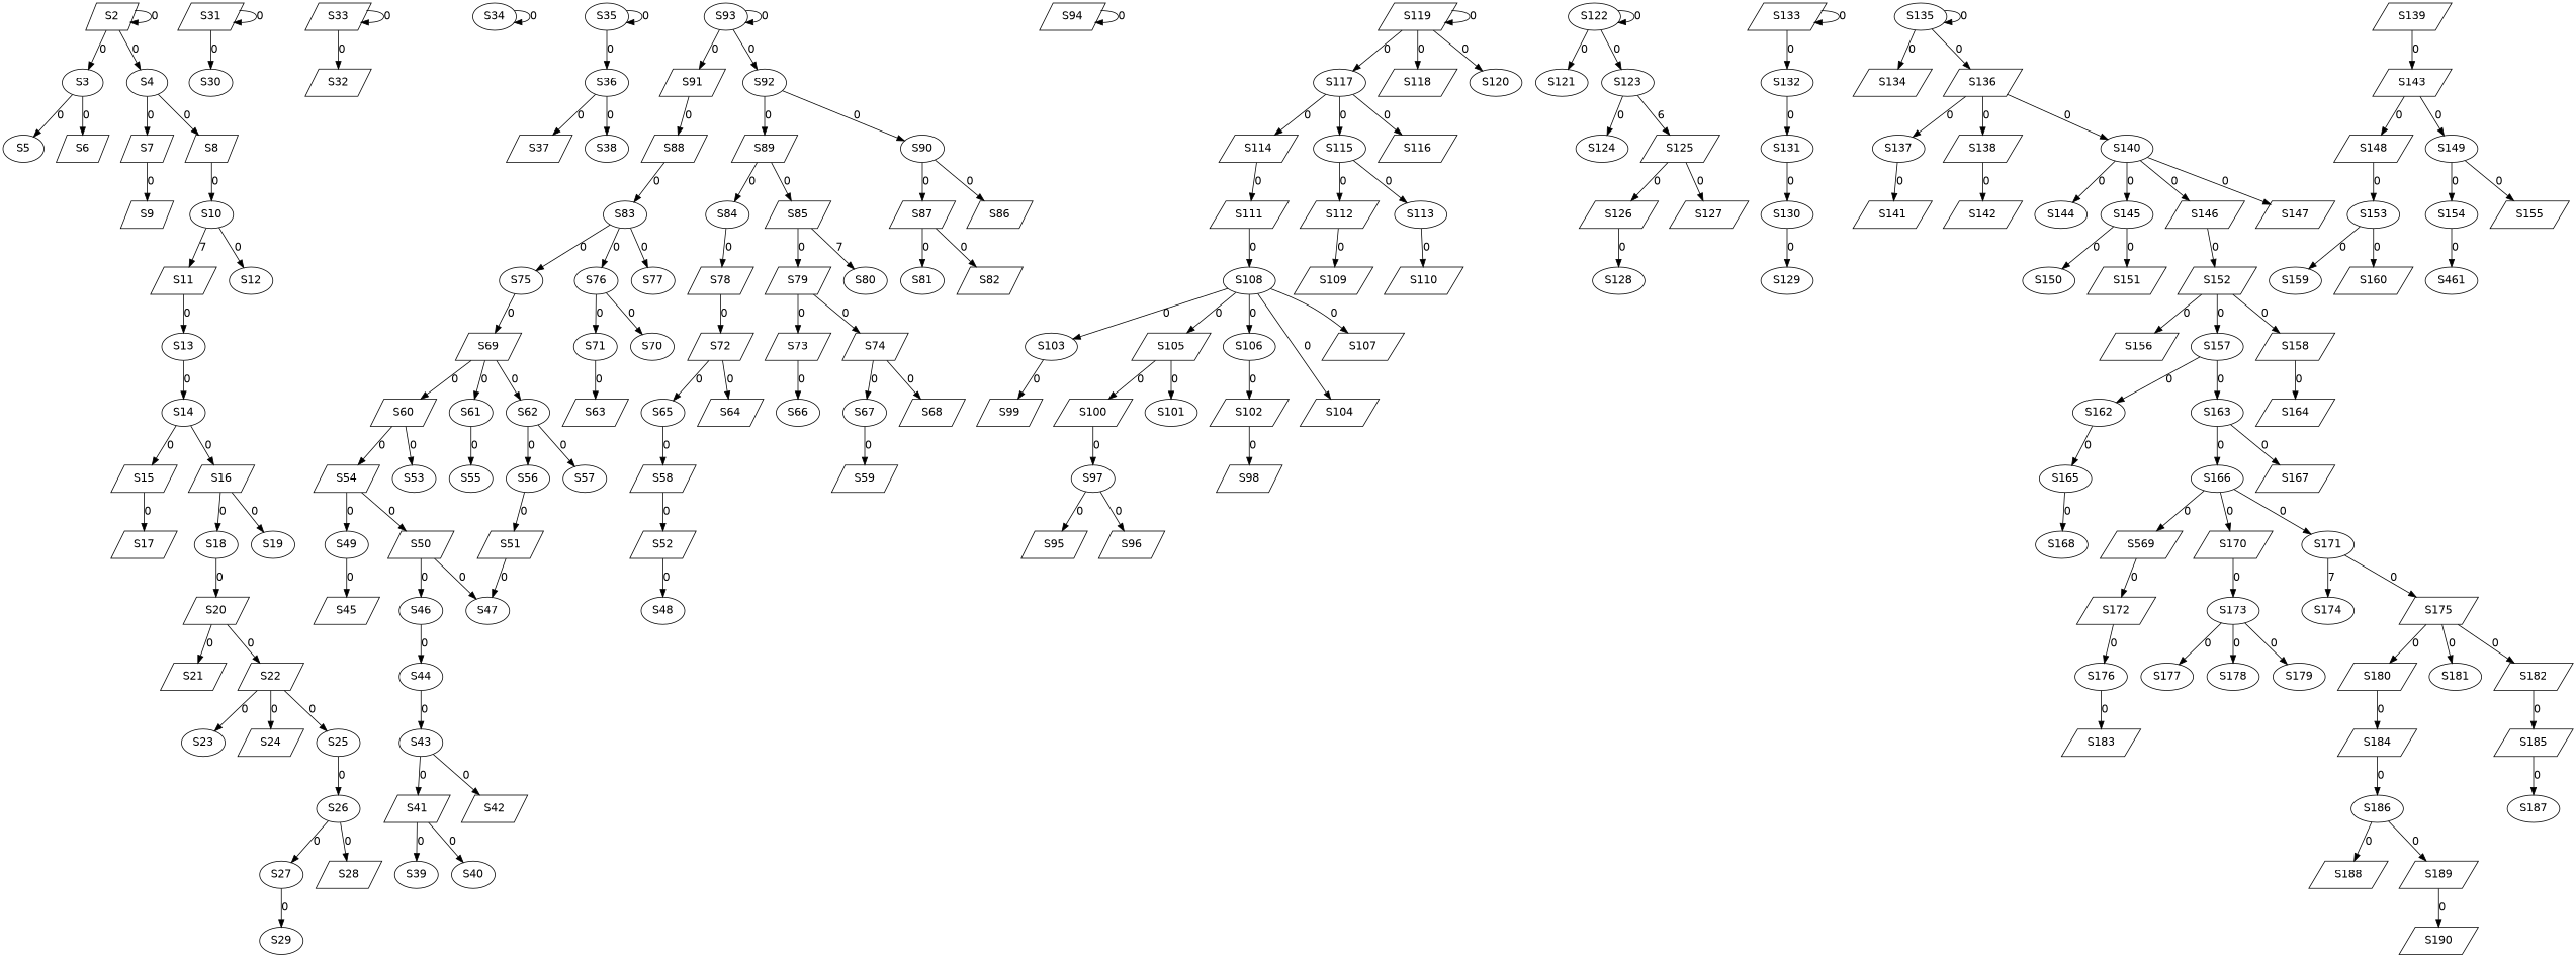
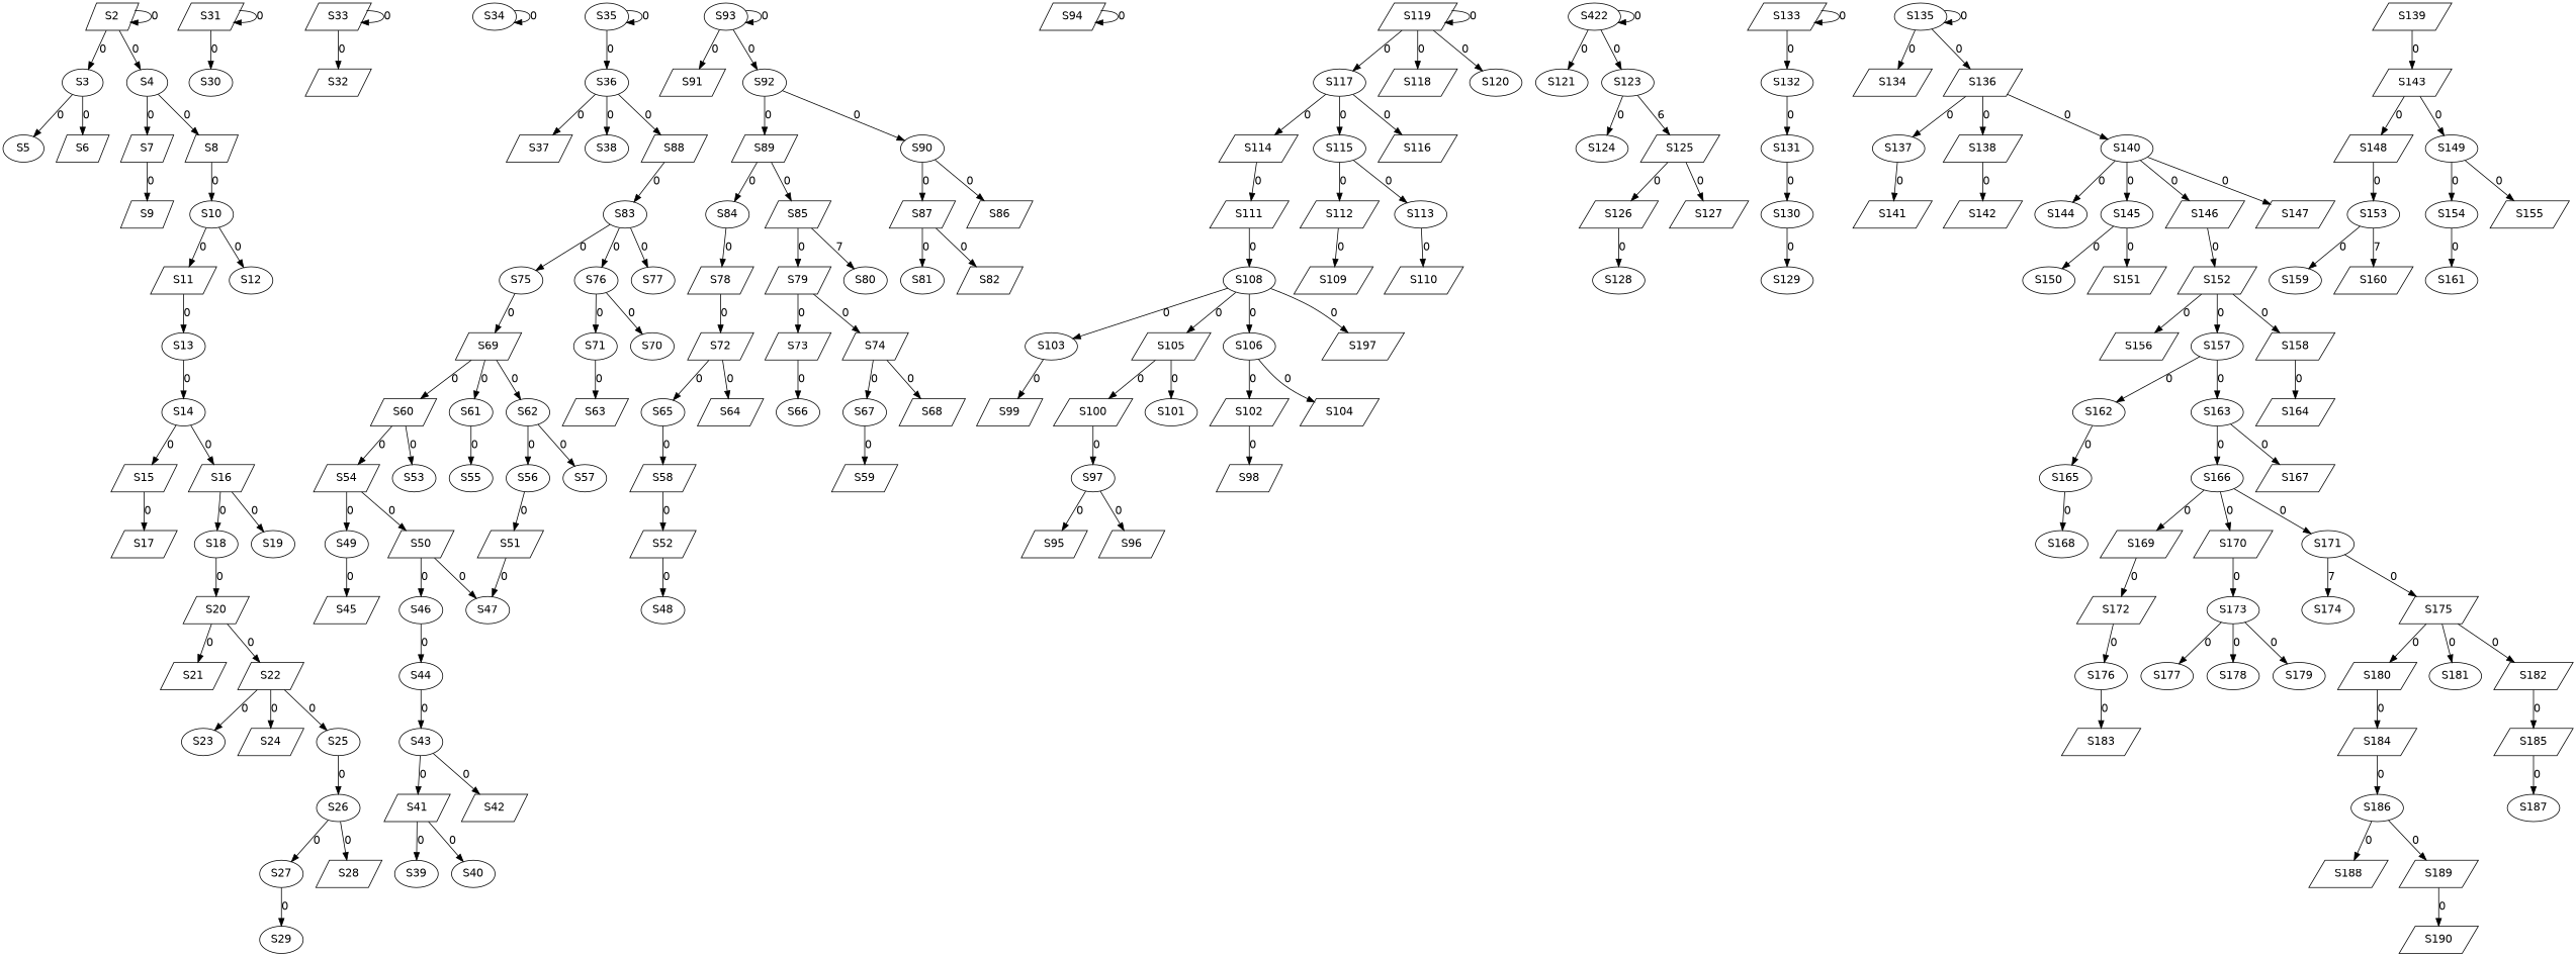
  strict digraph {
    fontname="DejaVu Sans"
    node [fontname="DejaVu Sans" shape=parallelogram]
    edge [fontname="DejaVu Sans"]
    S2
    S3 [shape=ellipse]
    S4 [shape=ellipse]
    S5 [shape=ellipse]
    S6
    S7
    S8
    S9
    S10 [shape=ellipse]
    S11
    S12 [shape=ellipse]
    S13 [shape=ellipse]
    S14 [shape=ellipse]
    S15
    S16
    S17
    S18 [shape=ellipse]
    S19 [shape=ellipse]
    S20
    S21
    S22
    S23 [shape=ellipse]
    S24
    S25 [shape=ellipse]
    S26 [shape=ellipse]
    S27 [shape=ellipse]
    S28
    S29 [shape=ellipse]
    S31
    S30 [shape=ellipse]
    S33
    S32
    S34 [shape=ellipse]
    S35 [shape=ellipse]
    S36 [shape=ellipse]
    S37
    S38 [shape=ellipse]
    S39 [shape=ellipse]
    S41
    S40 [shape=ellipse]
    S43 [shape=ellipse]
    S42
    S44 [shape=ellipse]
    S46 [shape=ellipse]
    S49 [shape=ellipse]
    S45
    S50
    S47 [shape=ellipse]
    S51
    S48 [shape=ellipse]
    S52
    S54
    S56 [shape=ellipse]
    S58
    S60
    S53 [shape=ellipse]
    S61 [shape=ellipse]
    S55 [shape=ellipse]
    S62 [shape=ellipse]
    S57 [shape=ellipse]
    S65 [shape=ellipse]
    S67 [shape=ellipse]
    S59
    S69
    S71 [shape=ellipse]
    S63
    S72
    S64
    S66 [shape=ellipse]
    S73
    S74
    S68
    S75 [shape=ellipse]
    S76 [shape=ellipse]
    S70 [shape=ellipse]
    S78
    S79
    S83 [shape=ellipse]
    S77 [shape=ellipse]
    S84 [shape=ellipse]
    S85
    S80 [shape=ellipse]
    S81 [shape=ellipse]
    S87
    S82
    S88
    S89
    S90 [shape=ellipse]
    S86
    S91
    S92 [shape=ellipse]
    S93 [shape=ellipse]
    S94
    S97 [shape=ellipse]
    S95
    S96
    S100
    S102
    S98
    S103 [shape=ellipse]
    S99
    S105
    S101 [shape=ellipse]
    S106 [shape=ellipse]
    S108 [shape=ellipse]
    S104
-   S107
+   S107 [label=S197]
    S111
    S112
    S109
    S113 [shape=ellipse]
    S110
    S114
    S115 [shape=ellipse]
    S117 [shape=ellipse]
    S116
    S119
    S118
    S120 [shape=ellipse]
-   S122 [shape=ellipse]
+   S122 [shape=ellipse label=S422]
    S121 [shape=ellipse]
    S123 [shape=ellipse]
    S124 [shape=ellipse]
    S125
    S126
    S127
    S128 [shape=ellipse]
    S130 [shape=ellipse]
    S129 [shape=ellipse]
    S131 [shape=ellipse]
    S132 [shape=ellipse]
    S133
    S135 [shape=ellipse]
    S134
    S136
    S137 [shape=ellipse]
    S138
    S140 [shape=ellipse]
    S141
    S142
    S139
    S143
    S144 [shape=ellipse]
    S145 [shape=ellipse]
    S146
    S147
    S148
    S149 [shape=ellipse]
    S150 [shape=ellipse]
    S151
    S152
    S153 [shape=ellipse]
    S154 [shape=ellipse]
    S155
    S156
    S157 [shape=ellipse]
    S158
    S159 [shape=ellipse]
    S160
-   S161 [shape=ellipse label=S461]
+   S161 [shape=ellipse]
    S162 [shape=ellipse]
    S163 [shape=ellipse]
    S164
    S165 [shape=ellipse]
    S166 [shape=ellipse]
    S167
    S168 [shape=ellipse]
-   S169 [label=S569]
+   S169
    S170
    S171 [shape=ellipse]
    S172
    S173 [shape=ellipse]
    S174 [shape=ellipse]
    S175
    S176 [shape=ellipse]
    S177 [shape=ellipse]
    S178 [shape=ellipse]
    S179 [shape=ellipse]
    S180
    S181 [shape=ellipse]
    S182
    S183
    S184
    S185
    S186 [shape=ellipse]
    S187 [shape=ellipse]
    S188
    S189
    S190
    S2 -> S2 [label=0]
    S2 -> S3 [label=0]
    S2 -> S4 [label=0]
    S3 -> S5 [label=0]
    S3 -> S6 [label=0]
    S4 -> S7 [label=0]
    S4 -> S8 [label=0]
    S7 -> S9 [label=0]
    S8 -> S10 [label=0]
-   S10 -> S11 [label=7]
+   S10 -> S11 [label=0]
    S10 -> S12 [label=0]
    S11 -> S13 [label=0]
    S13 -> S14 [label=0]
    S14 -> S15 [label=0]
    S14 -> S16 [label=0]
    S15 -> S17 [label=0]
    S16 -> S18 [label=0]
    S16 -> S19 [label=0]
    S18 -> S20 [label=0]
    S20 -> S21 [label=0]
    S20 -> S22 [label=0]
    S22 -> S23 [label=0]
    S22 -> S24 [label=0]
    S22 -> S25 [label=0]
    S25 -> S26 [label=0]
    S26 -> S27 [label=0]
    S26 -> S28 [label=0]
    S27 -> S29 [label=0]
    S31 -> S31 [label=0]
    S31 -> S30 [label=0]
    S33 -> S33 [label=0]
    S33 -> S32 [label=0]
    S34 -> S34 [label=0]
    S35 -> S35 [label=0]
    S35 -> S36 [label=0]
    S36 -> S37 [label=0]
    S36 -> S38 [label=0]
    S41 -> S39 [label=0]
    S41 -> S40 [label=0]
    S43 -> S41 [label=0]
    S43 -> S42 [label=0]
    S44 -> S43 [label=0]
    S46 -> S44 [label=0]
    S49 -> S45 [label=0]
    S50 -> S46 [label=0]
    S50 -> S47 [label=0]
    S51 -> S47 [label=0]
    S52 -> S48 [label=0]
    S54 -> S49 [label=0]
    S54 -> S50 [label=0]
    S56 -> S51 [label=0]
    S58 -> S52 [label=0]
    S60 -> S54 [label=0]
    S60 -> S53 [label=0]
    S61 -> S55 [label=0]
    S62 -> S56 [label=0]
    S62 -> S57 [label=0]
    S65 -> S58 [label=0]
    S67 -> S59 [label=0]
    S69 -> S60 [label=0]
    S69 -> S61 [label=0]
    S69 -> S62 [label=0]
    S71 -> S63 [label=0]
    S72 -> S65 [label=0]
    S72 -> S64 [label=0]
    S73 -> S66 [label=0]
    S74 -> S67 [label=0]
    S74 -> S68 [label=0]
    S75 -> S69 [label=0]
    S76 -> S71 [label=0]
    S76 -> S70 [label=0]
    S78 -> S72 [label=0]
    S79 -> S73 [label=0]
    S79 -> S74 [label=0]
    S83 -> S75 [label=0]
    S83 -> S76 [label=0]
    S83 -> S77 [label=0]
    S84 -> S78 [label=0]
    S85 -> S79 [label=0]
    S85 -> S80 [label=7]
    S87 -> S81 [label=0]
    S87 -> S82 [label=0]
    S88 -> S83 [label=0]
    S89 -> S84 [label=0]
    S89 -> S85 [label=0]
    S90 -> S87 [label=0]
    S90 -> S86 [label=0]
-   S91 -> S88 [label=0]
+   S36 -> S88 [label=0]
    S92 -> S89 [label=0]
    S92 -> S90 [label=0]
    S93 -> S91 [label=0]
    S93 -> S92 [label=0]
    S93 -> S93 [label=0]
    S94 -> S94 [label=0]
    S97 -> S95 [label=0]
    S97 -> S96 [label=0]
    S100 -> S97 [label=0]
    S102 -> S98 [label=0]
    S103 -> S99 [label=0]
    S105 -> S100 [label=0]
    S105 -> S101 [label=0]
    S106 -> S102 [label=0]
    S108 -> S103 [label=0]
    S108 -> S105 [label=0]
    S108 -> S106 [label=0]
-   S108 -> S104 [label=0]
+   S106 -> S104 [label=0]
    S108 -> S107 [label=0]
    S111 -> S108 [label=0]
    S112 -> S109 [label=0]
    S113 -> S110 [label=0]
    S114 -> S111 [label=0]
    S115 -> S112 [label=0]
    S115 -> S113 [label=0]
    S117 -> S114 [label=0]
    S117 -> S115 [label=0]
    S117 -> S116 [label=0]
    S119 -> S117 [label=0]
    S119 -> S119 [label=0]
    S119 -> S118 [label=0]
    S119 -> S120 [label=0]
    S122 -> S122 [label=0]
    S122 -> S121 [label=0]
    S122 -> S123 [label=0]
    S123 -> S124 [label=0]
    S123 -> S125 [label=6]
    S125 -> S126 [label=0]
    S125 -> S127 [label=0]
    S126 -> S128 [label=0]
    S130 -> S129 [label=0]
    S131 -> S130 [label=0]
    S132 -> S131 [label=0]
    S133 -> S132 [label=0]
    S133 -> S133 [label=0]
    S135 -> S135 [label=0]
    S135 -> S134 [label=0]
    S135 -> S136 [label=0]
    S136 -> S137 [label=0]
    S136 -> S138 [label=0]
    S136 -> S140 [label=0]
    S137 -> S141 [label=0]
    S138 -> S142 [label=0]
    S140 -> S144 [label=0]
    S140 -> S145 [label=0]
    S140 -> S146 [label=0]
    S140 -> S147 [label=0]
    S139 -> S143 [label=0]
    S143 -> S148 [label=0]
    S143 -> S149 [label=0]
    S145 -> S150 [label=0]
    S145 -> S151 [label=0]
    S146 -> S152 [label=0]
    S148 -> S153 [label=0]
    S149 -> S154 [label=0]
    S149 -> S155 [label=0]
    S152 -> S156 [label=0]
    S152 -> S157 [label=0]
    S152 -> S158 [label=0]
    S153 -> S159 [label=0]
-   S153 -> S160 [label=0]
+   S153 -> S160 [label=7]
    S154 -> S161 [label=0]
    S157 -> S162 [label=0]
    S157 -> S163 [label=0]
    S158 -> S164 [label=0]
    S162 -> S165 [label=0]
    S163 -> S166 [label=0]
    S163 -> S167 [label=0]
    S165 -> S168 [label=0]
    S166 -> S169 [label=0]
    S166 -> S170 [label=0]
    S166 -> S171 [label=0]
    S169 -> S172 [label=0]
    S170 -> S173 [label=0]
    S171 -> S174 [label=7]
    S171 -> S175 [label=0]
    S172 -> S176 [label=0]
    S173 -> S177 [label=0]
    S173 -> S178 [label=0]
    S173 -> S179 [label=0]
    S175 -> S180 [label=0]
    S175 -> S181 [label=0]
    S175 -> S182 [label=0]
    S176 -> S183 [label=0]
    S180 -> S184 [label=0]
    S182 -> S185 [label=0]
    S184 -> S186 [label=0]
    S185 -> S187 [label=0]
    S186 -> S188 [label=0]
    S186 -> S189 [label=0]
    S189 -> S190 [label=0]
  }
